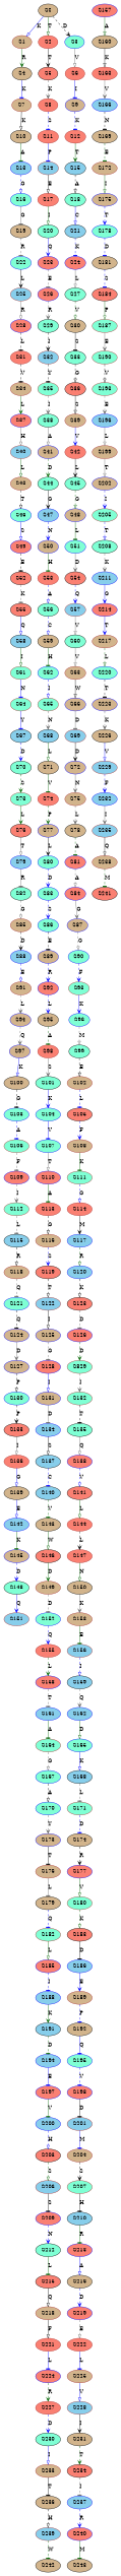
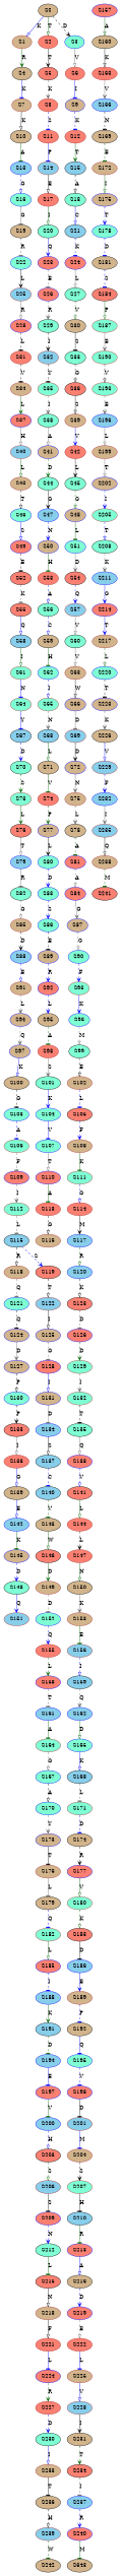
  strict digraph {
    node [color=blue fillcolor=tan style=filled]
    edge [arrowhead=onormal color=blue style=dashed]
    S0 [color=black]
    S1 [color=brown]
    S2 [color=brown fillcolor=salmon]
    S3 [fillcolor=aquamarine]
    S4 [color=black]
    S5 [color=black fillcolor=salmon]
    S6 [color=brown fillcolor=salmon]
    S7 [color=brown]
    S8 [color=brown fillcolor=salmon]
    S9
    S10 [color=black]
    S11 [color=brown fillcolor=salmon]
    S12 [color=brown fillcolor=salmon]
    S13 [fillcolor=skyblue]
    S14 [color=brown fillcolor=skyblue]
    S15 [color=black fillcolor=skyblue]
    S16 [fillcolor=aquamarine]
    S17 [color=brown fillcolor=salmon]
    S18 [color=black fillcolor=aquamarine]
    S19 [color=black]
    S20 [color=black fillcolor=aquamarine]
    S21 [color=black fillcolor=skyblue]
    S22 [fillcolor=aquamarine]
    S23 [fillcolor=salmon]
    S24 [fillcolor=salmon]
    S25 [color=brown fillcolor=skyblue]
    S26 [fillcolor=salmon]
    S27 [color=black fillcolor=aquamarine]
    S28 [fillcolor=salmon]
    S29 [color=black fillcolor=aquamarine]
    S30 [color=black]
    S31 [color=brown fillcolor=salmon]
    S32 [color=brown fillcolor=skyblue]
    S33 [color=black fillcolor=aquamarine]
    S34 [color=brown]
    S35 [color=brown fillcolor=aquamarine]
    S36 [color=black fillcolor=salmon]
    S37 [fillcolor=salmon]
    S38 [color=black fillcolor=aquamarine]
    S39 [color=brown]
    S40 [color=brown fillcolor=skyblue]
    S41
    S42 [color=brown fillcolor=salmon]
    S43 [color=brown]
    S44 [color=black fillcolor=aquamarine]
    S45 [color=black fillcolor=aquamarine]
    S46 [fillcolor=aquamarine]
    S47 [fillcolor=skyblue]
    S48
    S49 [fillcolor=salmon]
    S50
    S51 [fillcolor=aquamarine]
    S52 [color=black fillcolor=salmon]
    S53 [color=brown fillcolor=salmon]
    S54 [color=black fillcolor=salmon]
    S55 [color=black fillcolor=salmon]
    S56 [color=black fillcolor=aquamarine]
    S57 [color=brown fillcolor=skyblue]
    S58 [color=black fillcolor=skyblue]
    S59 [color=black]
    S60 [color=black fillcolor=aquamarine]
    S61 [color=brown fillcolor=aquamarine]
    S62 [fillcolor=aquamarine]
    S63 [color=brown]
    S64 [color=brown fillcolor=aquamarine]
    S65 [color=brown fillcolor=aquamarine]
    S66
    S67 [color=black fillcolor=skyblue]
    S68 [color=black fillcolor=skyblue]
    S69 [color=brown fillcolor=skyblue]
    S70 [color=black fillcolor=aquamarine]
    S71 [color=black]
    S72
    S73 [color=brown fillcolor=aquamarine]
    S74 [color=brown fillcolor=salmon]
    S75 [color=brown]
    S76 [color=black fillcolor=salmon]
    S77
    S78 [color=black]
    S79 [fillcolor=skyblue]
    S80 [fillcolor=aquamarine]
    S81 [fillcolor=salmon]
    S82 [color=black fillcolor=aquamarine]
    S83 [fillcolor=aquamarine]
    S84 [fillcolor=salmon]
    S85 [color=brown]
    S86 [fillcolor=aquamarine]
    S87
    S88 [fillcolor=skyblue]
    S89
    S90 [fillcolor=aquamarine]
    S91 [color=brown]
    S92 [fillcolor=salmon]
    S93 [color=brown fillcolor=aquamarine]
    S94
    S95 [color=black]
    S96 [fillcolor=aquamarine]
    S97
    S98 [color=brown fillcolor=salmon]
    S99 [color=black fillcolor=aquamarine]
    S100 [color=black]
    S101 [color=black fillcolor=aquamarine]
    S102 [color=brown]
    S103 [fillcolor=aquamarine]
    S104 [fillcolor=aquamarine]
    S105 [color=black fillcolor=salmon]
    S106 [color=brown fillcolor=aquamarine]
    S107 [fillcolor=aquamarine]
    S108 [color=brown]
    S109 [fillcolor=salmon]
    S110 [fillcolor=salmon]
    S111 [color=brown fillcolor=aquamarine]
    S112 [color=brown fillcolor=aquamarine]
    S113 [color=brown fillcolor=salmon]
    S114 [color=brown fillcolor=salmon]
    S115 [color=black fillcolor=skyblue]
    S116 [color=brown]
    S117 [fillcolor=skyblue]
    S118 [color=brown]
    S119 [color=black fillcolor=salmon]
    S120 [fillcolor=skyblue]
    S121 [fillcolor=aquamarine]
    S122 [color=brown fillcolor=skyblue]
    S123 [color=black fillcolor=salmon]
    S124
    S125
    S126 [fillcolor=salmon]
    S127
    S128 [fillcolor=salmon]
-   S129 [color=brown fillcolor=aquamarine label=S829]
+   S129 [color=brown fillcolor=aquamarine]
    S130 [fillcolor=aquamarine]
    S131
    S132 [color=brown fillcolor=aquamarine]
    S133 [color=black fillcolor=salmon]
    S134 [fillcolor=skyblue]
    S135 [color=black fillcolor=aquamarine]
    S136 [color=brown fillcolor=salmon]
    S137 [color=black fillcolor=skyblue]
    S138 [fillcolor=salmon]
    S139 [color=black]
    S140 [color=black fillcolor=skyblue]
    S141 [color=black fillcolor=salmon]
    S142 [fillcolor=skyblue]
    S143 [color=black]
    S144 [color=brown fillcolor=salmon]
    S145
    S146 [color=black fillcolor=salmon]
    S147 [color=brown fillcolor=salmon]
    S148 [color=black fillcolor=aquamarine]
    S149 [color=brown]
    S150 [color=black]
    S151 [color=brown fillcolor=skyblue]
    S152 [fillcolor=aquamarine]
    S153 [color=brown]
    S155 [color=brown fillcolor=salmon]
    S156 [color=brown fillcolor=skyblue]
    S158 [fillcolor=salmon]
    S159 [color=black fillcolor=skyblue]
    S157 [fillcolor=salmon]
    S160 [color=black]
    S161 [fillcolor=skyblue]
    S162 [fillcolor=skyblue]
    S163 [color=brown fillcolor=salmon]
    S164 [color=brown fillcolor=aquamarine]
    S165 [fillcolor=aquamarine]
    S166 [fillcolor=skyblue]
    S167 [fillcolor=aquamarine]
    S168 [color=black fillcolor=skyblue]
    S169 [color=black]
    S170 [fillcolor=aquamarine]
    S171 [color=brown fillcolor=aquamarine]
    S172 [color=brown]
    S173
    S174 [color=black]
    S175
    S176 [color=brown]
    S177 [fillcolor=salmon]
    S178 [fillcolor=aquamarine]
    S179 [color=black]
    S180 [color=brown fillcolor=aquamarine]
    S181 [color=black]
    S182 [color=brown fillcolor=aquamarine]
    S183 [color=black fillcolor=salmon]
    S184 [color=black fillcolor=salmon]
    S185 [fillcolor=salmon]
    S186 [fillcolor=skyblue]
    S187 [color=brown fillcolor=aquamarine]
    S188 [fillcolor=skyblue]
    S189 [color=brown]
    S190 [color=brown fillcolor=aquamarine]
    S191 [color=black fillcolor=skyblue]
    S192 [color=black]
    S193 [color=brown fillcolor=aquamarine]
    S194 [fillcolor=skyblue]
    S195 [fillcolor=aquamarine]
    S196 [fillcolor=skyblue]
    S197 [fillcolor=salmon]
    S198 [fillcolor=salmon]
    S199 [color=brown]
    S200 [fillcolor=skyblue]
    S201 [color=brown fillcolor=skyblue]
    S202
    S203 [color=black fillcolor=salmon]
    S204 [color=brown]
    S205 [color=brown fillcolor=aquamarine]
    S206 [color=brown fillcolor=skyblue]
    S207 [color=brown fillcolor=aquamarine]
    S208 [color=black fillcolor=aquamarine]
    S209 [fillcolor=salmon]
    S210 [color=black fillcolor=skyblue]
    S211 [fillcolor=skyblue]
    S212 [color=black fillcolor=aquamarine]
    S213 [fillcolor=salmon]
    S214 [fillcolor=salmon]
    S215 [color=black fillcolor=salmon]
    S216 [color=black]
    S217 [color=brown]
    S218 [color=brown]
    S219 [fillcolor=salmon]
    S220 [fillcolor=aquamarine]
    S221 [color=brown fillcolor=salmon]
    S222 [color=brown fillcolor=salmon]
    S223
    S224 [fillcolor=salmon]
    S225 [color=brown]
    S226 [color=black]
    S227 [color=brown fillcolor=salmon]
    S228 [color=brown fillcolor=skyblue]
    S229 [color=brown fillcolor=skyblue]
    S230 [color=black fillcolor=aquamarine]
    S231 [color=black]
    S232 [fillcolor=skyblue]
    S233 [color=brown]
    S234 [color=black fillcolor=salmon]
    S235 [color=brown fillcolor=skyblue]
    S236 [color=black]
    S237 [fillcolor=skyblue]
    S238 [color=brown]
    S239 [color=brown fillcolor=skyblue]
    S240 [fillcolor=salmon]
    S241 [color=black fillcolor=salmon]
    S242 [color=black]
-   S243 [color=black]
+   S243 [color=black label=S643]
    S0 -> S1 [label=K style=solid]
    S0 -> S2 [color=darkgreen label=T style=solid]
    S0 -> S3 [arrowhead=vee color=black label=D]
    S1 -> S4 [arrowhead=vee color=darkgreen label=R style=solid]
    S2 -> S5 [arrowhead=vee color=black label=T style=solid]
    S3 -> S6 [color=gray40 label=V style=solid]
    S4 -> S7 [arrowhead=tee label=K style=solid]
    S5 -> S8 [arrowhead=vee color=gray40 label=K]
    S6 -> S9 [arrowhead=tee label=I style=solid]
    S7 -> S10 [color=black label=K style=solid]
    S8 -> S11 [arrowhead=tee label=S]
    S9 -> S12 [arrowhead=tee label=K]
    S10 -> S13 [arrowhead=tee color=darkgreen label=A style=solid]
    S11 -> S14 [arrowhead=tee label=P style=solid]
    S12 -> S15 [arrowhead=vee color=darkgreen label=T style=solid]
    S13 -> S16 [label=G]
    S14 -> S17 [color=black label=E style=solid]
    S15 -> S18 [color=black label=A]
    S16 -> S19 [arrowhead=tee color=gray40 label=G style=solid]
    S17 -> S20 [color=darkgreen label=I style=solid]
    S18 -> S21 [label=C style=solid]
    S19 -> S22 [arrowhead=tee color=gray40 label=R]
    S20 -> S23 [arrowhead=vee label=Q style=solid]
    S21 -> S24 [arrowhead=tee label=K]
    S22 -> S25 [arrowhead=vee color=black label=L style=solid]
    S23 -> S26 [arrowhead=tee color=gray40 label=E]
    S24 -> S27 [color=gray40 label=L style=solid]
    S25 -> S28 [color=gray40 label=R style=solid]
    S26 -> S29 [arrowhead=vee color=gray40 label=R]
    S27 -> S30 [color=darkgreen label=V]
    S28 -> S31 [arrowhead=tee color=black label=L]
    S29 -> S32 [arrowhead=vee color=black label=I]
    S30 -> S33 [arrowhead=tee color=black label=S style=solid]
    S31 -> S34 [arrowhead=tee color=black label=V]
    S32 -> S35 [arrowhead=tee color=black label=Y]
    S33 -> S36 [color=black label=G]
    S34 -> S37 [arrowhead=vee color=darkgreen label=L style=solid]
    S35 -> S38 [arrowhead=vee color=gray40 label=I]
    S36 -> S39 [color=black label=S style=solid]
    S37 -> S40 [color=gray40 label=H style=solid]
    S38 -> S41 [color=gray40 label=A style=solid]
    S39 -> S42 [arrowhead=vee label=V style=solid]
    S40 -> S43 [color=darkgreen label=L style=solid]
    S41 -> S44 [arrowhead=vee color=darkgreen label=D]
    S42 -> S45 [arrowhead=vee color=black label=L style=solid]
    S43 -> S46 [color=black label=T]
    S44 -> S47 [arrowhead=vee color=black label=G style=solid]
    S45 -> S48 [color=darkgreen label=G]
    S46 -> S49 [label=S style=solid]
    S47 -> S50 [arrowhead=vee label=N]
    S48 -> S51 [arrowhead=tee color=darkgreen label=L style=solid]
    S49 -> S52 [arrowhead=tee color=black label=E]
    S50 -> S53 [arrowhead=tee color=darkgreen label=H style=solid]
    S51 -> S54 [arrowhead=vee color=gray40 label=D style=solid]
    S52 -> S55 [arrowhead=tee color=gray40 label=K]
    S53 -> S56 [label=A]
    S54 -> S57 [arrowhead=vee label=Q]
    S55 -> S58 [label=Q style=solid]
    S56 -> S59 [label=C]
    S57 -> S60 [color=gray40 label=V style=solid]
    S58 -> S61 [color=darkgreen label=I style=solid]
    S59 -> S62 [arrowhead=tee color=darkgreen label=H style=solid]
    S60 -> S63 [color=gray40 label=V style=solid]
    S61 -> S64 [arrowhead=tee label=N style=solid]
    S62 -> S65 [label=I]
    S63 -> S66 [color=black label=W style=solid]
    S64 -> S67 [arrowhead=tee label=Y style=solid]
    S65 -> S68 [arrowhead=vee color=gray40 label=N]
    S66 -> S69 [arrowhead=tee color=gray40 label=D style=solid]
    S67 -> S70 [arrowhead=vee label=D]
    S68 -> S71 [color=darkgreen label=L style=solid]
    S69 -> S72 [arrowhead=vee color=black label=D style=solid]
    S70 -> S73 [arrowhead=vee color=darkgreen label=S]
    S71 -> S74 [arrowhead=tee color=darkgreen label=V style=solid]
    S72 -> S75 [arrowhead=vee color=gray40 label=N style=solid]
    S73 -> S76 [arrowhead=vee color=darkgreen label=L style=solid]
    S74 -> S77 [arrowhead=vee color=darkgreen label=P]
    S75 -> S78 [arrowhead=vee color=gray40 label=L]
    S76 -> S79 [color=gray40 label=T style=solid]
    S77 -> S80 [arrowhead=vee color=black label=L style=solid]
    S78 -> S81 [arrowhead=tee color=darkgreen label=A]
    S79 -> S82 [arrowhead=tee color=gray40 label=R style=solid]
    S80 -> S83 [arrowhead=vee label=D]
    S81 -> S84 [color=gray40 label=A]
    S82 -> S85 [color=gray40 label=G]
    S83 -> S86 [arrowhead=vee label=S]
    S84 -> S87 [arrowhead=vee color=gray40 label=G style=solid]
    S85 -> S88 [arrowhead=vee color=black label=D]
    S86 -> S89 [arrowhead=tee color=black label=E]
    S87 -> S90 [color=gray40 label=G]
    S88 -> S91 [label=E]
    S89 -> S92 [arrowhead=vee label=R]
    S90 -> S93 [arrowhead=vee label=F]
    S91 -> S94 [arrowhead=vee color=gray40 label=L]
    S92 -> S95 [arrowhead=vee label=L]
    S93 -> S96 [arrowhead=vee label=K style=solid]
    S94 -> S97 [arrowhead=vee color=gray40 label=Q]
    S95 -> S98 [arrowhead=tee color=darkgreen label=A]
    S96 -> S99 [color=gray40 label=M]
    S97 -> S100 [label=K style=solid]
    S98 -> S101 [arrowhead=vee color=gray40 label=S style=solid]
    S99 -> S102 [color=black label=E]
    S100 -> S103 [arrowhead=tee color=black label=G]
    S101 -> S104 [arrowhead=vee label=K style=solid]
    S102 -> S105 [arrowhead=tee label=L]
    S103 -> S106 [arrowhead=tee label=A]
    S104 -> S107 [arrowhead=tee label=V style=solid]
    S105 -> S108 [arrowhead=vee label=F]
    S106 -> S109 [arrowhead=tee color=gray40 label=F]
    S107 -> S110 [color=gray40 label=T style=solid]
    S108 -> S111 [arrowhead=tee color=darkgreen label=K style=solid]
    S109 -> S112 [arrowhead=vee color=gray40 label=I]
    S110 -> S113 [arrowhead=tee color=darkgreen label=A style=solid]
    S111 -> S114 [label=G]
    S112 -> S115 [arrowhead=tee color=gray40 label=L]
    S113 -> S116 [color=black label=G]
    S114 -> S117 [arrowhead=vee color=black label=M style=solid]
    S115 -> S118 [color=black label=R]
-   S116 -> S119 [arrowhead=vee label=S]
+   S115 -> S119 [arrowhead=vee label=S]
    S117 -> S120 [color=darkgreen label=R]
    S118 -> S121 [arrowhead=tee color=gray40 label=Q]
    S119 -> S122 [color=black label=T]
    S120 -> S123 [color=black label=K]
    S121 -> S124 [arrowhead=tee color=black label=Q]
    S122 -> S125 [color=black label=I style=solid]
    S123 -> S126 [arrowhead=tee color=gray40 label=D]
    S124 -> S127 [arrowhead=vee color=gray40 label=D style=solid]
    S125 -> S128 [arrowhead=tee color=gray40 label=G]
    S126 -> S129 [arrowhead=vee color=darkgreen label=D]
    S127 -> S130 [color=black label=P]
    S128 -> S131 [label=I style=solid]
    S129 -> S132 [arrowhead=vee color=gray40 label=I]
    S130 -> S133 [arrowhead=vee color=black label=P]
    S131 -> S134 [arrowhead=tee color=gray40 label=D style=solid]
    S132 -> S135 [arrowhead=tee color=black label=T]
    S133 -> S136 [color=gray40 label=I style=solid]
    S134 -> S137 [color=black label=S style=solid]
    S135 -> S138 [color=gray40 label=Q style=solid]
    S136 -> S139 [label=G style=solid]
    S137 -> S140 [arrowhead=tee label=C]
    S138 -> S141 [label=V]
    S139 -> S142 [label=E style=solid]
    S140 -> S143 [arrowhead=tee color=darkgreen label=V]
    S141 -> S144 [color=darkgreen label=L style=solid]
    S142 -> S145 [arrowhead=tee color=darkgreen label=K style=solid]
    S143 -> S146 [color=darkgreen label=W style=solid]
    S144 -> S147 [arrowhead=vee color=black label=L]
    S145 -> S148 [arrowhead=vee label=D]
    S146 -> S149 [arrowhead=vee color=darkgreen label=D style=solid]
    S147 -> S150 [color=darkgreen label=N style=solid]
    S148 -> S151 [arrowhead=vee label=Q style=solid]
    S149 -> S152 [arrowhead=tee color=gray40 label=D]
    S150 -> S153 [arrowhead=vee color=gray40 label=K style=solid]
    S152 -> S155 [arrowhead=vee label=Q]
    S153 -> S156 [arrowhead=tee color=darkgreen label=E style=solid]
    S155 -> S158 [arrowhead=vee color=darkgreen label=L]
    S156 -> S159 [label=I]
    S158 -> S161 [arrowhead=tee color=gray40 label=T]
    S159 -> S162 [arrowhead=vee color=gray40 label=Q]
    S157 -> S160 [color=darkgreen label=A style=solid]
    S160 -> S163 [color=black label=K style=solid]
    S161 -> S164 [arrowhead=tee color=darkgreen label=A style=solid]
    S162 -> S165 [color=darkgreen label=D style=solid]
    S163 -> S166 [arrowhead=vee color=gray40 label=V style=solid]
    S164 -> S167 [color=gray40 label=G]
    S165 -> S168 [label=K style=solid]
    S166 -> S169 [arrowhead=tee color=black label=N]
    S167 -> S170 [color=black label=A]
    S168 -> S171 [arrowhead=tee color=gray40 label=L]
    S169 -> S172 [arrowhead=tee color=darkgreen label=E]
    S170 -> S173 [arrowhead=vee color=gray40 label=Y]
    S171 -> S174 [arrowhead=tee label=D]
    S172 -> S175 [color=darkgreen label=I style=solid]
    S173 -> S176 [arrowhead=tee color=black label=T style=solid]
    S174 -> S177 [arrowhead=vee color=black label=R]
    S175 -> S178 [arrowhead=vee label=T]
    S176 -> S179 [arrowhead=tee color=gray40 label=L style=solid]
    S177 -> S180 [color=darkgreen label=V style=solid]
    S178 -> S181 [arrowhead=tee label=D]
    S179 -> S182 [arrowhead=tee label=Q]
    S180 -> S183 [color=darkgreen label=K]
    S181 -> S184 [arrowhead=tee label=S]
    S182 -> S185 [color=darkgreen label=L style=solid]
    S183 -> S186 [arrowhead=tee color=black label=D style=solid]
    S184 -> S187 [color=darkgreen label=P style=solid]
    S185 -> S188 [arrowhead=tee label=I]
    S186 -> S189 [arrowhead=vee label=E style=solid]
    S187 -> S190 [arrowhead=vee color=gray40 label=E style=solid]
    S188 -> S191 [arrowhead=vee color=darkgreen label=K style=solid]
    S189 -> S192 [arrowhead=tee label=P]
    S190 -> S193 [color=black label=V]
    S191 -> S194 [arrowhead=tee color=darkgreen label=D]
    S192 -> S195 [arrowhead=tee label=Q style=solid]
    S193 -> S196 [arrowhead=vee color=gray40 label=E]
    S194 -> S197 [arrowhead=tee label=E style=solid]
    S195 -> S198 [arrowhead=tee label=V]
    S196 -> S199 [color=gray40 label=L style=solid]
    S197 -> S200 [arrowhead=tee color=darkgreen label=V style=solid]
    S198 -> S201 [arrowhead=tee color=black label=D style=solid]
    S199 -> S202 [color=gray40 label=T style=solid]
    S200 -> S203 [label=H]
    S201 -> S204 [arrowhead=tee label=M style=solid]
    S202 -> S205 [arrowhead=vee label=I]
    S203 -> S206 [color=darkgreen label=S]
    S204 -> S207 [arrowhead=vee color=black label=S]
    S205 -> S208 [label=T]
    S206 -> S209 [arrowhead=tee color=black label=S style=solid]
    S207 -> S210 [arrowhead=tee color=black label=H style=solid]
    S208 -> S211 [arrowhead=vee color=gray40 label=K]
    S209 -> S212 [arrowhead=vee label=N]
    S210 -> S213 [arrowhead=tee color=darkgreen label=R style=solid]
    S211 -> S214 [arrowhead=vee label=G style=solid]
    S212 -> S215 [arrowhead=tee color=darkgreen label=L style=solid]
    S213 -> S216 [label=A style=solid]
    S214 -> S217 [arrowhead=vee label=T style=solid]
-   S215 -> S218 [color=black label=Q style=solid]
+   S215 -> S218 [color=black label=N style=solid]
    S216 -> S219 [arrowhead=vee label=D]
    S217 -> S220 [color=darkgreen label=L]
    S218 -> S221 [color=black label=F style=solid]
    S219 -> S222 [color=gray40 label=E]
    S220 -> S223 [arrowhead=tee color=black label=T]
    S221 -> S224 [arrowhead=tee label=L style=solid]
    S222 -> S225 [arrowhead=tee label=L style=solid]
    S223 -> S226 [arrowhead=vee color=gray40 label=K]
    S224 -> S227 [arrowhead=vee color=darkgreen label=R]
    S225 -> S228 [label=V style=solid]
    S226 -> S229 [label=V style=solid]
    S227 -> S230 [arrowhead=vee label=D]
    S228 -> S231 [arrowhead=vee color=black label=I style=solid]
    S229 -> S232 [arrowhead=vee label=F]
    S230 -> S233 [label=I style=solid]
    S231 -> S234 [arrowhead=vee color=darkgreen label=T]
    S232 -> S235 [arrowhead=vee color=gray40 label=I style=solid]
    S233 -> S236 [arrowhead=tee color=black label=T style=solid]
    S234 -> S237 [arrowhead=tee color=gray40 label=I]
    S235 -> S238 [color=black label=Q style=solid]
    S236 -> S239 [color=black label=H]
    S237 -> S240 [arrowhead=vee label=R]
    S238 -> S241 [arrowhead=tee color=darkgreen label=M]
    S239 -> S242 [arrowhead=tee color=darkgreen label=W]
    S240 -> S243 [arrowhead=tee color=darkgreen label=M style=solid]
  }
